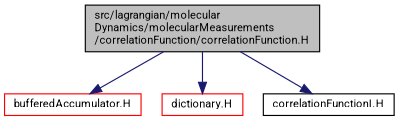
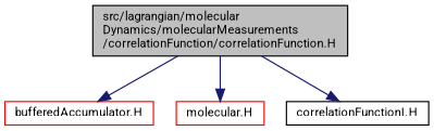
  digraph {
    fontname=Roboto
    node [color=black fontname=Roboto fontsize=10 shape=record]
    edge [color=midnightblue fontname=Roboto fontsize=10 labelfontname=Helvetica labelfontsize=10 style=solid]
    n1 [fillcolor=grey75 fontcolor=black height=0.2 label="src/lagrangian/molecular\lDynamics/molecularMeasurements\l/correlationFunction/correlationFunction.H" style=filled width=0.4]
    n2 [color=red height=0.2 label="bufferedAccumulator.H" width=0.4]
-   n3 [color=red height=0.2 label="dictionary.H" width=0.4]
+   n3 [color=red height=0.2 label="molecular.H" width=0.4]
    n4 [height=0.2 label="correlationFunctionI.H" width=0.4]
    n1 -> n2
    n1 -> n3
    n1 -> n4
  }
